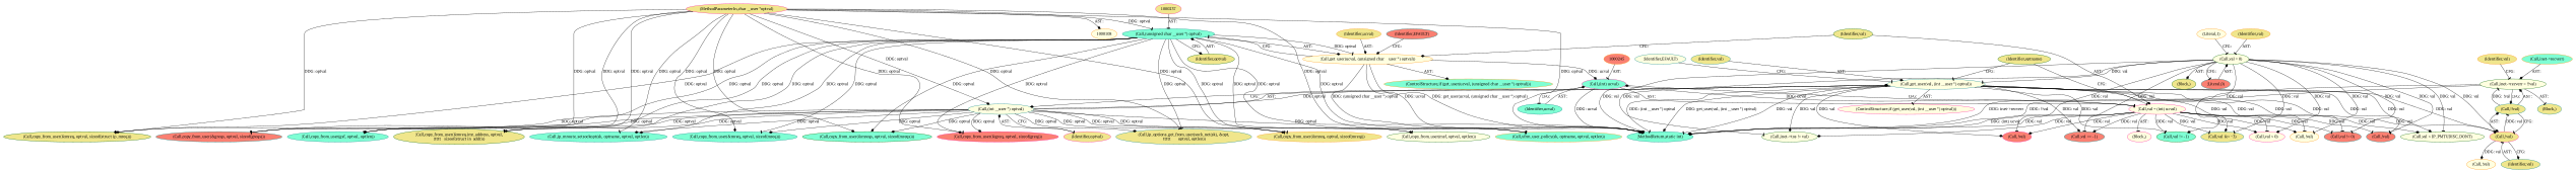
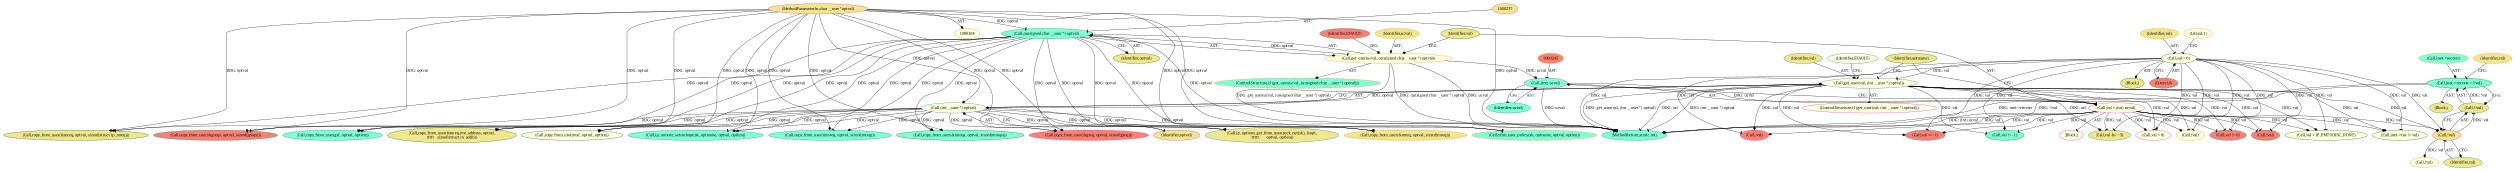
  digraph {
    fontname="PT Serif"
    node [color=teal fillcolor=khaki fontname="PT Serif" style=filled]
    edge [arrowhead=tee fontname="PT Serif"]
-   n1 [color=darkgreen fillcolor=lightyellow label="(Call,inet->recverr = !!val)"]
+   n1 [color=darkgreen fillcolor=aquamarine label="(Call,inet->recverr = !!val)"]
    n2 [label="(Call,!!val)"]
    n3 [fillcolor=aquamarine label="(MethodReturn,static int)"]
    n4 [label="(Block,)"]
    n5 [color=deeppink label="(Call,!val)"]
    n6 [color=darkorange fillcolor=lightyellow label="(Call,!val)"]
    n7 [label="(Identifier,val)"]
    n8 [fillcolor=lightyellow label="(Call,get_user(val, (int __user *) optval))"]
    n9 [fillcolor=lightyellow label="(Call,(int __user *) optval)"]
    n10 [color=darkorange fillcolor=lightyellow label="(Call,!val)"]
    n11 [fillcolor=salmon label="(Call,val != 0)"]
    n12 [fillcolor=salmon label="(Call,!val)"]
    n13 [color=deeppink fillcolor=lightyellow label="(ControlStructure,if (get_user(val, (int __user *) optval)))"]
    n14 [color=darkgreen fillcolor=lightyellow label="(Call,val < IP_PMTUDISC_DONT)"]
    n15 [color=darkgreen fillcolor=lightyellow label="(Call,inet->tos != val)"]
    n16 [color=deeppink fillcolor=salmon label="(Call,!val)"]
    n17 [fillcolor=salmon label="(Call,val == -1)"]
    n18 [color=darkgreen fillcolor=aquamarine label="(Call,val != -1)"]
    n19 [label="(Call,val &= ~3)"]
    n20 [color=deeppink fillcolor=lightyellow label="(Call,val < 0)"]
    n21 [color=darkgreen label="(Call,copy_from_user(&mreq, optval, sizeof(struct ip_mreq)))"]
    n22 [fillcolor=salmon label="(Call,copy_from_user(&greqs, optval, sizeof(greqs)))"]
    n23 [fillcolor=aquamarine label="(Call,copy_from_user(gsf, optval, optlen))"]
    n24 [color=darkgreen label="(Call,copy_from_user(&mreq.imr_address, optval,\n\t\t\t\t\t   sizeof(struct in_addr)))"]
    n25 [color=darkgreen fillcolor=lightyellow label="(Call,copy_from_user(msf, optval, optlen))"]
    n26 [fillcolor=aquamarine label="(Call,ip_mroute_setsockopt(sk, optname, optval, optlen))"]
    n27 [fillcolor=aquamarine label="(Call,copy_from_user(&mreq, optval, sizeof(mreq)))"]
    n28 [color=darkgreen fillcolor=aquamarine label="(Call,copy_from_user(&mreqs, optval, sizeof(mreqs)))"]
    n29 [color=deeppink label="(Identifier,optval)"]
    n30 [color=deeppink fillcolor=salmon label="(Call,copy_from_user(&greq, optval, sizeof(greq)))"]
    n31 [label="(Call,ip_options_get_from_user(sock_net(sk), &opt,\n \t\t\t\t\t       optval, optlen))"]
    n32 [color=darkorange label="(Call,copy_from_user(&mreq, optval, sizeof(mreq)))"]
    n33 [color=darkorange fillcolor=aquamarine label="(Call,xfrm_user_policy(sk, optname, optval, optlen))"]
    n34 [color=darkgreen fillcolor=lightyellow label="(Call,val = 0)"]
    n35 [color=darkgreen label="(Block,)"]
    n36 [fillcolor=salmon label="(Literal,0)"]
    n37 [color=deeppink label="(MethodParameterIn,char __user *optval)"]
    n38 [fillcolor=aquamarine label="(Call,(unsigned char __user *) optval)"]
    1000108 [color=darkorange fillcolor=lightyellow]
    n40 [color=darkorange fillcolor=lightyellow label="(Call,get_user(ucval, (unsigned char __user *) optval))"]
    n41 [color=darkgreen label="(Identifier,optval)"]
    n42 [color=deeppink fillcolor=lightyellow label="(Call,val = (int) ucval)"]
    n43 [color=deeppink fillcolor=aquamarine label="(Call,(int) ucval)"]
    n44 [color=deeppink fillcolor=lightyellow label="(Block,)"]
    n45 [fillcolor=aquamarine label="(Identifier,ucval)"]
    n46 [color=darkorange fillcolor=aquamarine label="(ControlStructure,if (get_user(ucval, (unsigned char __user *) optval)))"]
    n47 [color=darkorange label="(Identifier,val)"]
    n48 [color=darkorange fillcolor=aquamarine label="(Call,inet->recverr)"]
    n49 [color=darkgreen label="(Identifier,optname)"]
    n50 [color=darkorange label="(Identifier,val)"]
    n51 [color=darkorange label="(Identifier,ucval)"]
    n52 [fillcolor=salmon label="(Identifier,EFAULT)"]
    n53 [color=darkgreen label="(Identifier,val)"]
    n54 [color=darkorange fillcolor=lightyellow label="(Literal,1)"]
    n55 [fillcolor=lightyellow label="(Identifier,EFAULT)"]
    n56 [label="(Identifier,val)"]
    1000245 [color=darkorange fillcolor=salmon]
    1000237 [color=deeppink]
    n1 -> n2 [arrowhead=diamond label="CFG: "]
    n1 -> n3 [arrowhead=diamond label="DDG: inet->recverr"]
    n1 -> n3 [arrowhead=diamond label="DDG: !!val"]
    n1 -> n4 [label="AST: "]
    n2 -> n1 [arrowhead=diamond label="AST: "]
    n2 -> n1 [label="DDG: !val"]
    n2 -> n5 [label="CFG: "]
    n5 -> n2 [arrowhead=diamond label="AST: "]
    n5 -> n2 [label="DDG: val"]
    n5 -> n6 [arrowhead=diamond label="DDG: val"]
    n5 -> n7 [arrowhead=diamond label="CFG: "]
    n7 -> n5 [label="AST: "]
    n8 -> n3 [label="DDG: (int __user *) optval"]
    n8 -> n3 [arrowhead=diamond label="DDG: get_user(val, (int __user *) optval)"]
    n8 -> n3 [label="DDG: val"]
    n8 -> n5 [label="DDG: val"]
    n8 -> n9 [arrowhead=diamond label="CFG: "]
    n8 -> n10 [label="DDG: val"]
    n8 -> n11 [label="DDG: val"]
    n8 -> n12 [label="DDG: val"]
    n8 -> n13 [label="AST: "]
    n8 -> n14 [arrowhead=diamond label="DDG: val"]
    n8 -> n15 [arrowhead=diamond label="DDG: val"]
    n8 -> n16 [arrowhead=diamond label="DDG: val"]
    n8 -> n17 [arrowhead=diamond label="DDG: val"]
    n8 -> n18 [label="DDG: val"]
    n8 -> n19 [arrowhead=diamond label="DDG: val"]
    n8 -> n20 [label="DDG: val"]
    n9 -> n3 [label="DDG: optval"]
    n9 -> n8 [arrowhead=diamond label="AST: "]
    n9 -> n8 [arrowhead=diamond label="DDG: optval"]
    n9 -> n21 [arrowhead=diamond label="DDG: optval"]
    n9 -> n22 [label="DDG: optval"]
    n9 -> n23 [label="DDG: optval"]
    n9 -> n24 [label="DDG: optval"]
    n9 -> n25 [label="DDG: optval"]
    n9 -> n26 [arrowhead=diamond label="DDG: optval"]
    n9 -> n27 [arrowhead=diamond label="DDG: optval"]
    n9 -> n28 [arrowhead=diamond label="DDG: optval"]
    n9 -> n29 [label="CFG: "]
    n9 -> n30 [arrowhead=diamond label="DDG: optval"]
    n9 -> n31 [arrowhead=diamond label="DDG: optval"]
    n9 -> n32 [label="DDG: optval"]
    n9 -> n33 [label="DDG: optval"]
    n29 -> n9 [arrowhead=diamond label="AST: "]
    n34 -> n3 [label="DDG: val"]
    n34 -> n5 [arrowhead=diamond label="DDG: val"]
    n34 -> n8 [label="DDG: val"]
    n34 -> n10 [label="DDG: val"]
    n34 -> n11 [label="DDG: val"]
    n34 -> n12 [label="DDG: val"]
    n34 -> n14 [label="DDG: val"]
    n34 -> n15 [label="DDG: val"]
    n34 -> n16 [label="DDG: val"]
    n34 -> n17 [label="DDG: val"]
    n34 -> n18 [arrowhead=diamond label="DDG: val"]
    n34 -> n19 [label="DDG: val"]
    n34 -> n20 [arrowhead=diamond label="DDG: val"]
    n34 -> n35 [arrowhead=diamond label="AST: "]
    n34 -> n36 [label="CFG: "]
    n36 -> n34 [arrowhead=diamond label="AST: "]
    n37 -> n3 [arrowhead=diamond label="DDG: optval"]
    n37 -> n9 [arrowhead=diamond label="DDG: optval"]
    n37 -> n21 [arrowhead=diamond label="DDG: optval"]
    n37 -> n22 [label="DDG: optval"]
    n37 -> n23 [arrowhead=diamond label="DDG: optval"]
    n37 -> n24 [arrowhead=diamond label="DDG: optval"]
+   n37 -> n25 [label="DDG: optval"]
    n37 -> n26 [label="DDG: optval"]
    n37 -> n27 [arrowhead=diamond label="DDG: optval"]
    n37 -> n28 [arrowhead=diamond label="DDG: optval"]
    n37 -> n30 [label="DDG: optval"]
    n37 -> n31 [label="DDG: optval"]
    n37 -> n32 [label="DDG: optval"]
    n37 -> n33 [label="DDG: optval"]
    n37 -> n38 [label="DDG: optval"]
    n37 -> 1000108 [arrowhead=diamond label="AST: "]
    n38 -> n3 [label="DDG: optval"]
    n38 -> n21 [label="DDG: optval"]
    n38 -> n22 [label="DDG: optval"]
    n38 -> n23 [arrowhead=diamond label="DDG: optval"]
    n38 -> n24 [label="DDG: optval"]
    n38 -> n25 [arrowhead=diamond label="DDG: optval"]
    n38 -> n26 [arrowhead=diamond label="DDG: optval"]
    n38 -> n27 [label="DDG: optval"]
    n38 -> n28 [arrowhead=diamond label="DDG: optval"]
    n38 -> n30 [arrowhead=diamond label="DDG: optval"]
    n38 -> n31 [label="DDG: optval"]
    n38 -> n32 [arrowhead=diamond label="DDG: optval"]
    n38 -> n33 [label="DDG: optval"]
    n38 -> n40 [arrowhead=diamond label="AST: "]
    n38 -> n40 [label="DDG: optval"]
    n38 -> n41 [arrowhead=diamond label="CFG: "]
    n40 -> n3 [arrowhead=diamond label="DDG: (unsigned char __user *) optval"]
    n40 -> n3 [label="DDG: ucval"]
    n40 -> n3 [label="DDG: get_user(ucval, (unsigned char __user *) optval)"]
-   n40 -> n38 [label="CFG: "]
+   n40 -> n38 [label="AST: "]
    n40 -> n43 [arrowhead=diamond label="DDG: ucval"]
    n40 -> n46 [arrowhead=diamond label="AST: "]
    n41 -> n38 [arrowhead=diamond label="AST: "]
    n42 -> n3 [arrowhead=diamond label="DDG: (int) ucval"]
    n42 -> n3 [arrowhead=diamond label="DDG: val"]
    n42 -> n5 [arrowhead=diamond label="DDG: val"]
    n42 -> n10 [arrowhead=diamond label="DDG: val"]
    n42 -> n11 [label="DDG: val"]
    n42 -> n12 [label="DDG: val"]
    n42 -> n14 [arrowhead=diamond label="DDG: val"]
    n42 -> n15 [arrowhead=diamond label="DDG: val"]
    n42 -> n16 [arrowhead=diamond label="DDG: val"]
    n42 -> n17 [arrowhead=diamond label="DDG: val"]
    n42 -> n18 [label="DDG: val"]
    n42 -> n19 [label="DDG: val"]
    n42 -> n20 [arrowhead=diamond label="DDG: val"]
    n42 -> n43 [arrowhead=diamond label="CFG: "]
    n42 -> n44 [label="AST: "]
    n43 -> n3 [arrowhead=diamond label="DDG: ucval"]
    n43 -> n42 [label="AST: "]
    n43 -> n42 [label="DDG: ucval"]
    n43 -> n45 [label="CFG: "]
    n45 -> n43 [arrowhead=diamond label="AST: "]
    n47 -> n34 [label="AST: "]
    n48 -> n1 [arrowhead=diamond label="AST: "]
    n49 -> n8 [label="CFG: "]
    n49 -> n42 [label="CFG: "]
    n50 -> n1 [label="CFG: "]
    n51 -> n40 [arrowhead=diamond label="AST: "]
    n52 -> n40 [arrowhead=diamond label="CFG: "]
    n53 -> n40 [arrowhead=diamond label="CFG: "]
    n53 -> n42 [arrowhead=diamond label="AST: "]
    n54 -> n34 [label="CFG: "]
    n55 -> n8 [label="CFG: "]
    n56 -> n8 [arrowhead=diamond label="AST: "]
    1000245 -> n43 [label="AST: "]
    1000237 -> n38 [label="AST: "]
  }
